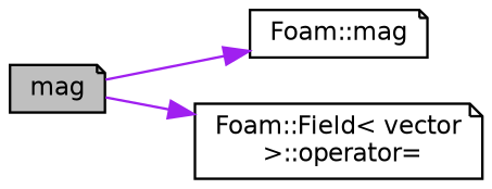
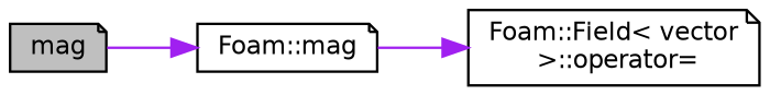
  digraph {
    rankdir=LR
    node [color=black fontname=Helvetica fontsize=10 shape=note]
    edge [color=purple fontname=Helvetica fontsize=10 labelfontname=Helvetica labelfontsize=10 style=solid]
    n1 [fillcolor=grey75 fontcolor=black height=0.2 label=mag style=filled width=0.4]
    n2 [height=0.2 label="Foam::mag" width=0.4]
    n3 [height=0.2 label="Foam::Field\< vector\l \>::operator=" width=0.4]
    n1 -> n2
-   n1 -> n3
+   n2 -> n3
  }
